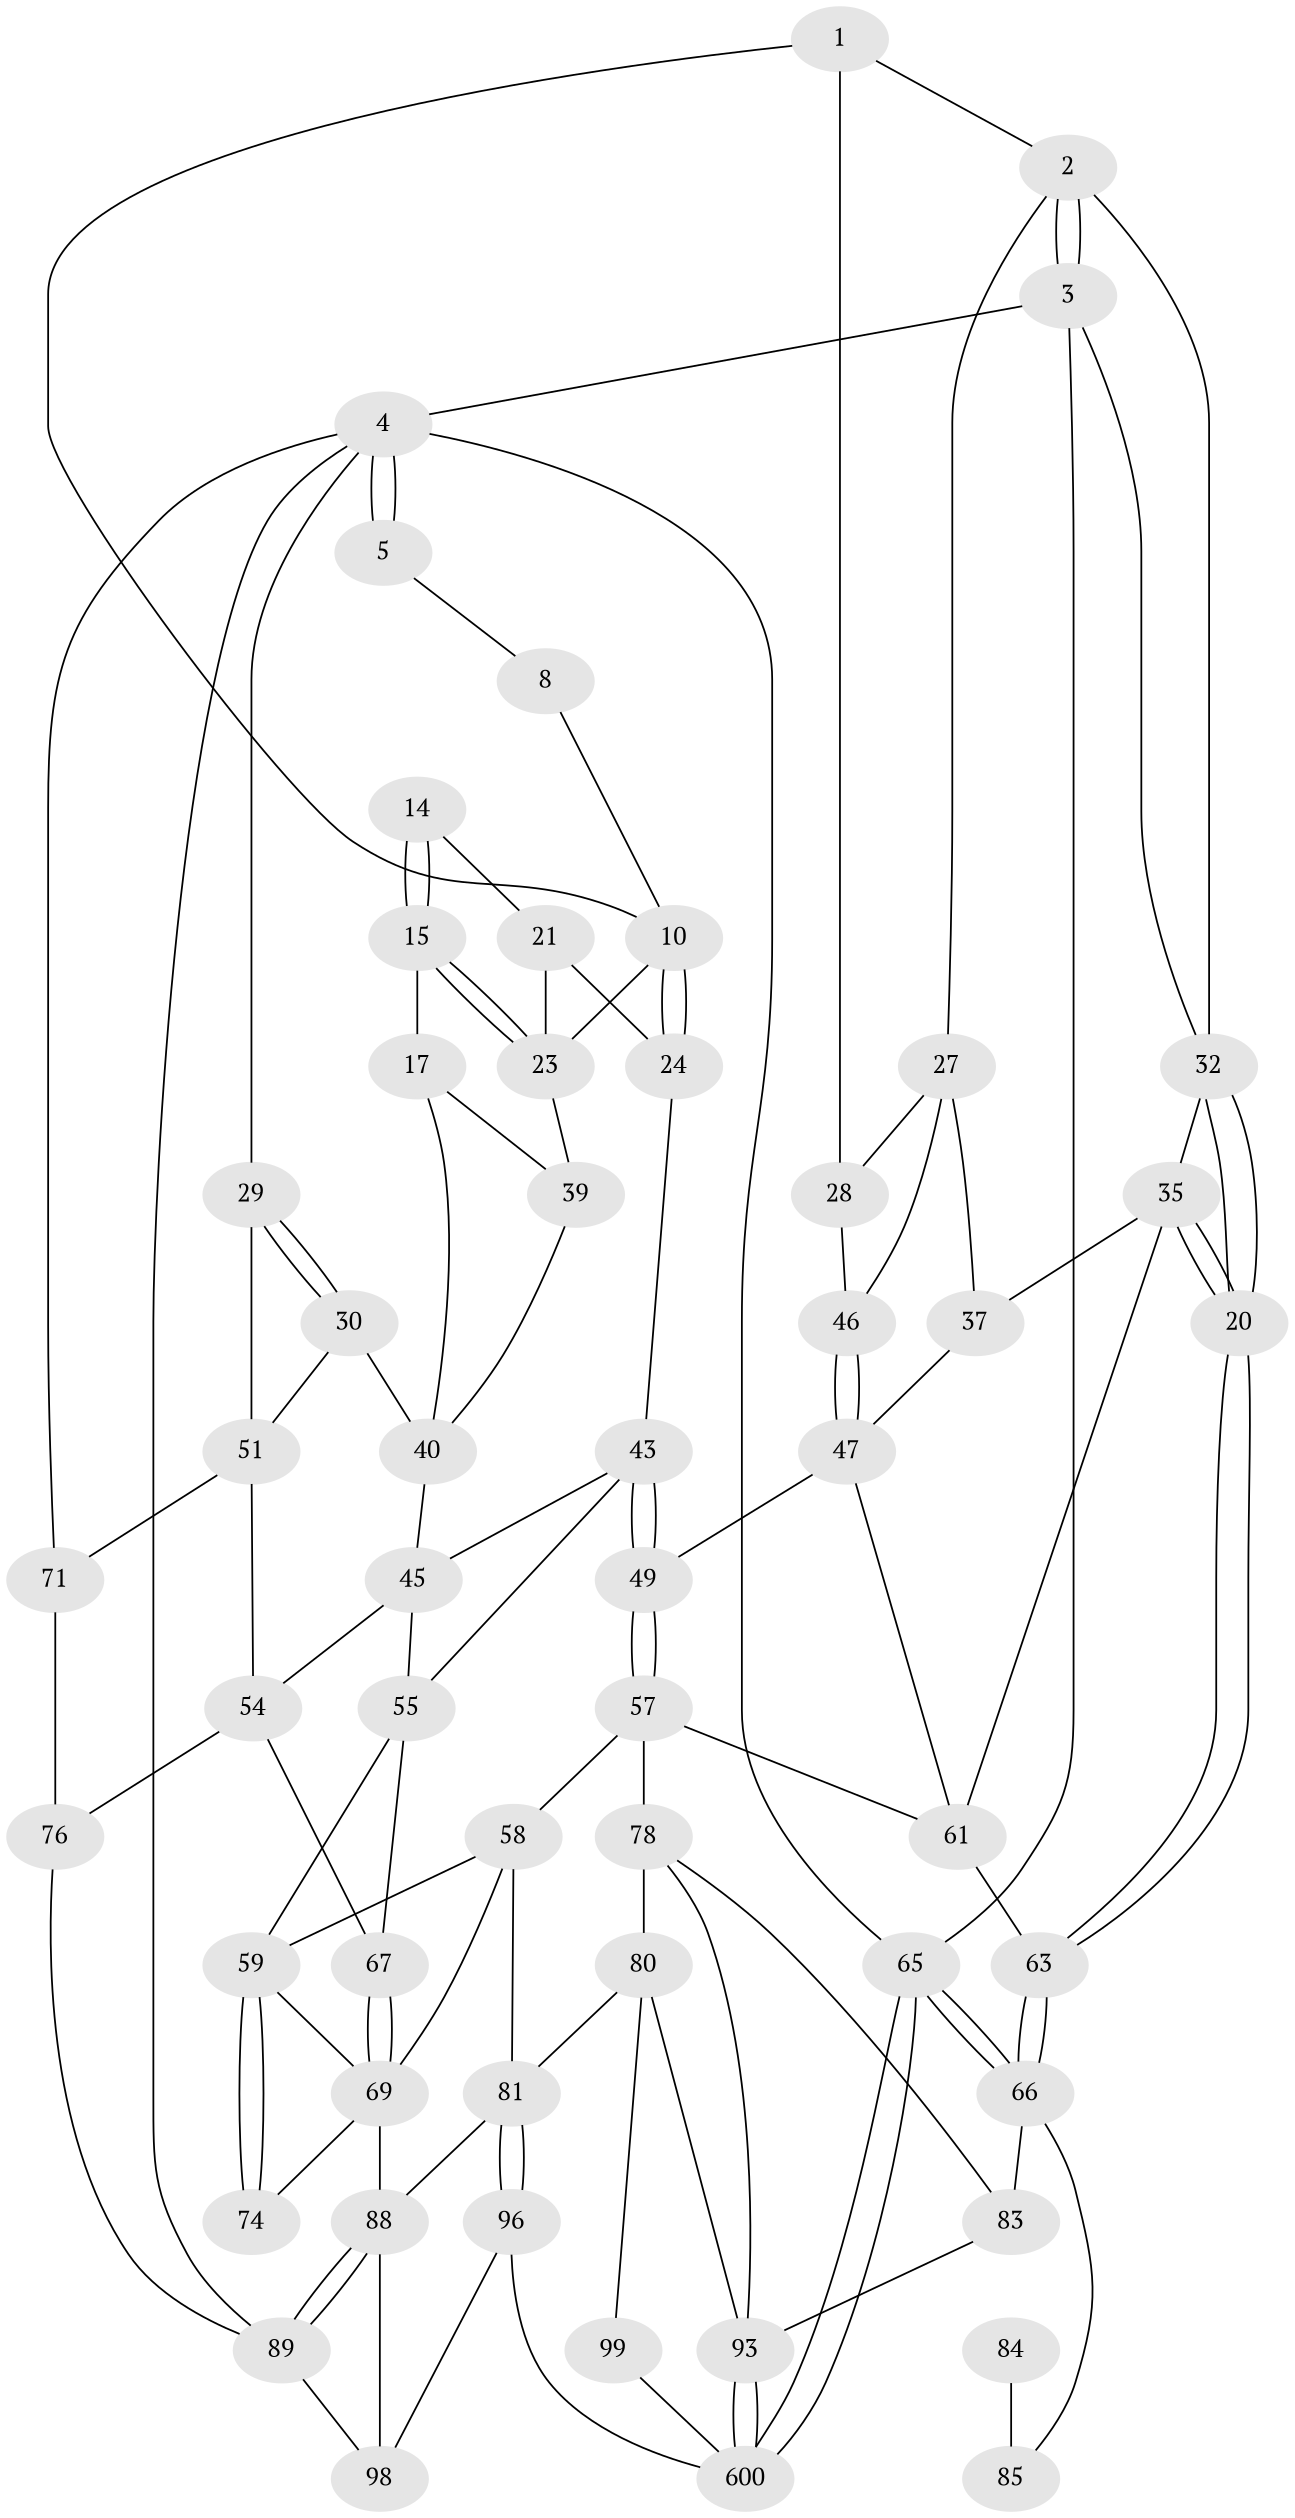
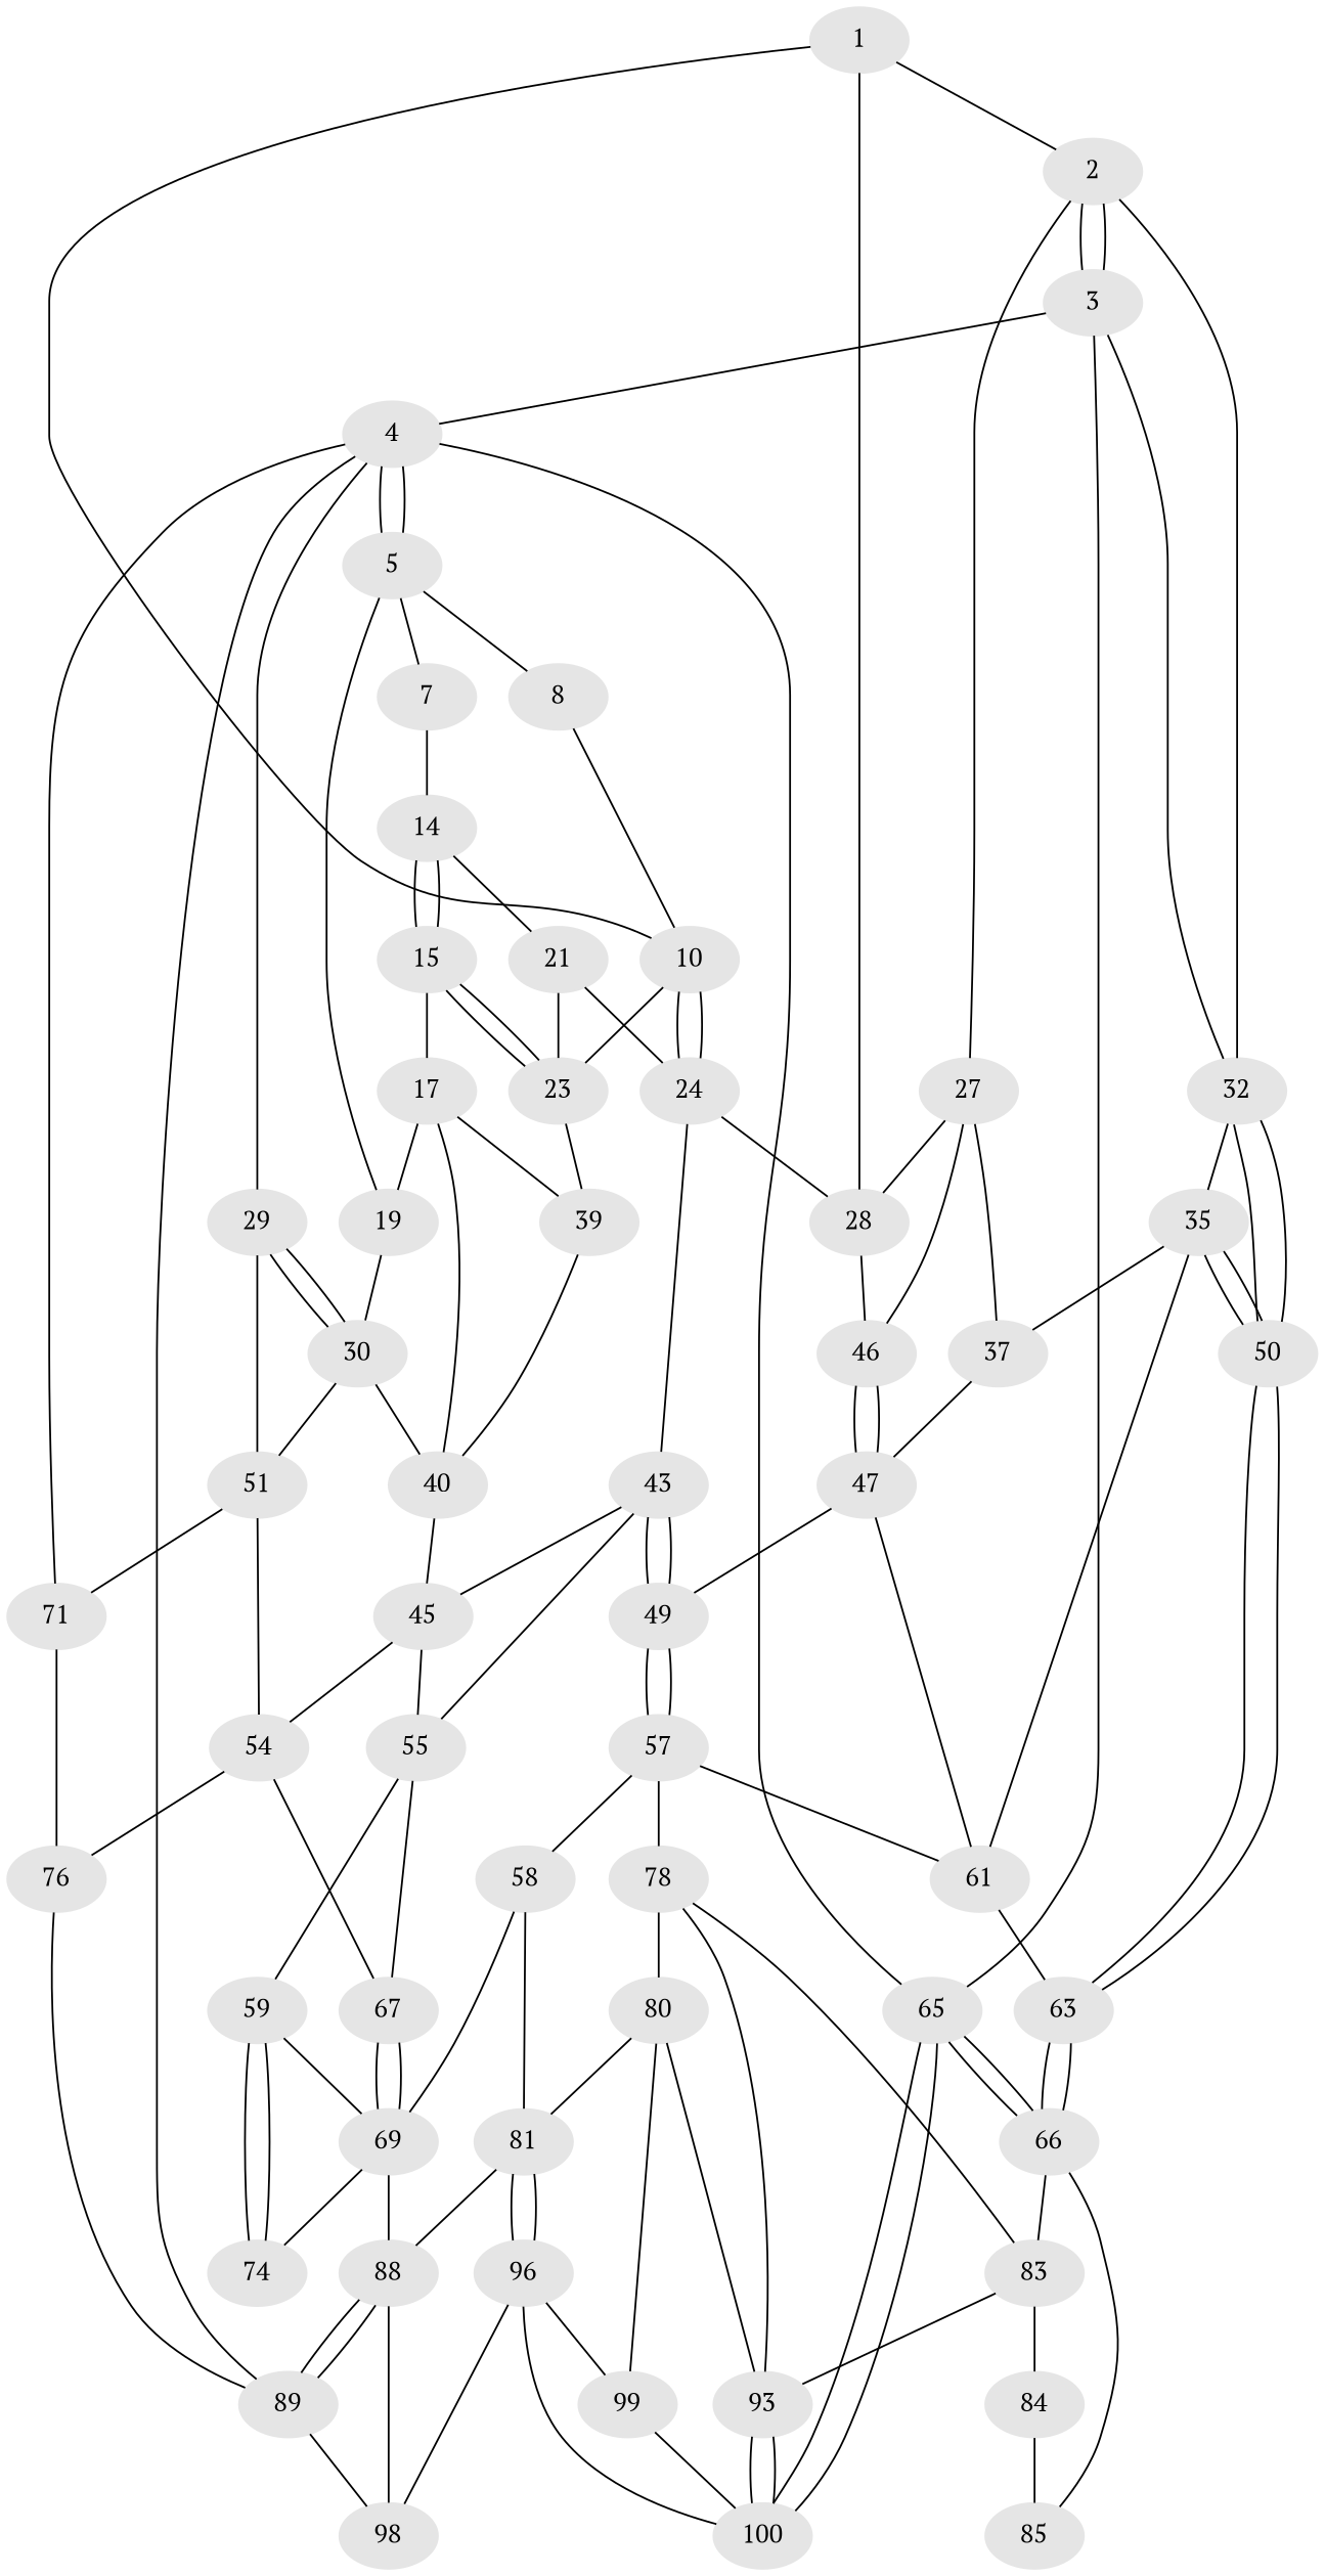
  graph {
    fontname="PT Serif"
    node [color=gray90 fontname="PT Serif" style=filled]
    edge [fontname="PT Serif"]
    1 [super="+9"]
    2 [super="+26"]
    10 [super="+11"]
    28 [super="+33"]
    3
    27 [super="+38"]
    n7 [label=32 super="+32"]
    24 [super="+34"]
    23 [super="+25"]
    46
    4 [super="+73"]
    65
    37
    35 [super="+36"]
-   50 [label=20]
+   50
    5 [super="+6"]
    29
    71 [super="+72"]
    89 [super="+102"]
    66 [super="+86"]
-   100 [super="+101" label=600]
+   100 [super="+101"]
+   7 [super="+13"]
+   19 [super="+20"]
    8 [super="+12"]
    30 [super="+41"]
    51 [super="+52"]
    76 [super="+90"]
    98
    14
    21 [super="+22"]
    15 [super="+16"]
    43 [super="+44"]
    17 [super="+18"]
    39
    40 [super="+42"]
    45 [super="+53"]
    49
    55 [super="+56"]
    47 [super="+48"]
    54 [super="+68"]
    61 [super="+62"]
    63 [super="+64"]
    57 [super="+70"]
    67
    59 [super="+60"]
    58 [super="+77"]
    78 [super="+79"]
    69 [super="+75"]
    74
    81 [super="+82"]
    83 [super="+92"]
    80 [super="+95"]
    93 [super="+94"]
    88 [super="+91"]
    96 [super="+97"]
    85 [super="+87"]
    84
    99
    1 -- 2
    1 -- 10
    1 -- 28
    2 -- 3
    2 -- 3
    2 -- 27
    2 -- n7
    10 -- 24
    10 -- 24
    10 -- 23
    28 -- 46
    3 -- n7
    3 -- 4
    3 -- 65
    27 -- 28
    27 -- 46
    27 -- 37
    n7 -- 35
    n7 -- 50
    n7 -- 50
+   24 -- 28
    24 -- 43
    23 -- 39
    46 -- 47
    46 -- 47
    4 -- 65
    4 -- 5
    4 -- 5
    4 -- 29
    4 -- 71
    4 -- 89
    65 -- 66
    65 -- 66
    65 -- 100
    65 -- 100
    37 -- 47
    35 -- 37
    35 -- 50
    35 -- 50
    35 -- 61
    50 -- 63
    50 -- 63
+   5 -- 7
+   5 -- 19 [weight=2]
    5 -- 8 [weight=2]
    29 -- 30
    29 -- 30
    29 -- 51
    71 -- 76 [weight=2]
    89 -- 98
    66 -- 83
    66 -- 85
+   7 -- 14
+   19 -- 30
    8 -- 10
    30 -- 51
    30 -- 40
    51 -- 71
    51 -- 54
    76 -- 89
    14 -- 21
    14 -- 15
    14 -- 15
    21 -- 24
    21 -- 23
    15 -- 23 [weight=2]
    15 -- 23
    15 -- 17
    43 -- 45
    43 -- 49
    43 -- 49
    43 -- 55
+   17 -- 19
    17 -- 39
    17 -- 40
    39 -- 40
    40 -- 45
    45 -- 55
    45 -- 54
    49 -- 57
    49 -- 57
    55 -- 67
    55 -- 59
    47 -- 49
    47 -- 61
    54 -- 76
    54 -- 67
    61 -- 63
    63 -- 66
    63 -- 66
    57 -- 61
    57 -- 58
    57 -- 78
    67 -- 69
    67 -- 69
    59 -- 69
    59 -- 74
    59 -- 74
-   58 -- 59
    58 -- 69
    58 -- 81
    78 -- 83
    78 -- 80
    78 -- 93
    69 -- 74
    69 -- 88
    81 -- 88
    81 -- 96
    81 -- 96
    83 -- 93
+   83 -- 84
    80 -- 81
    80 -- 93
    80 -- 99
    93 -- 100
    93 -- 100
    88 -- 89
    88 -- 89
    88 -- 98
    96 -- 100
    96 -- 98
+   96 -- 99
    84 -- 85 [weight=2]
    99 -- 100
  }
